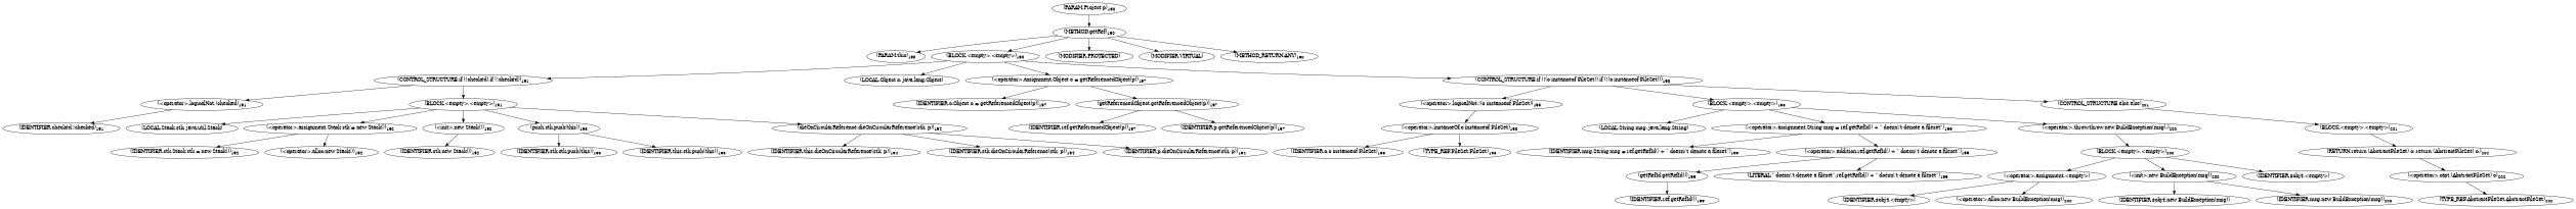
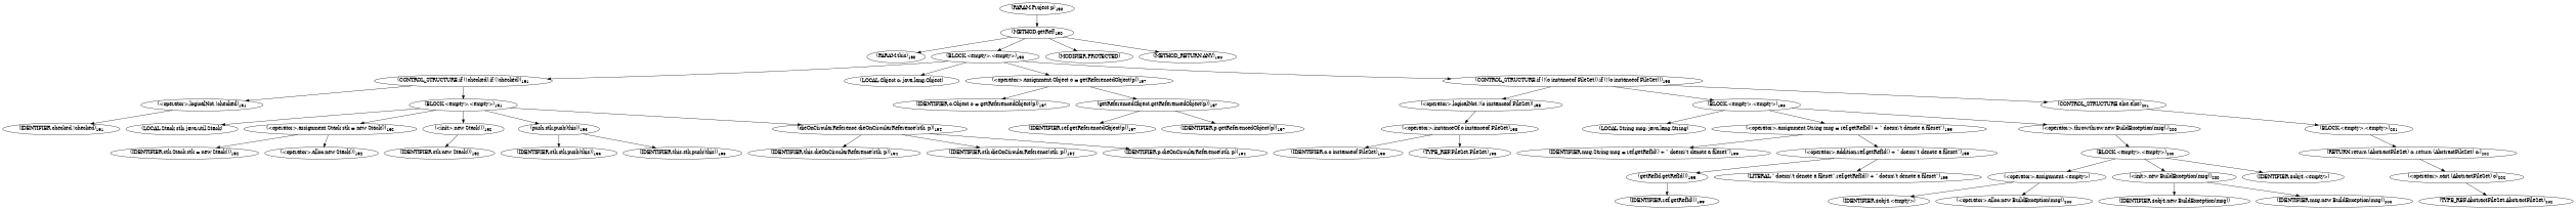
  digraph {
    n1 [label=<(METHOD,getRef)<SUB>190</SUB>>]
    n2 [label=<(PARAM,this)<SUB>190</SUB>>]
    n3 [label=<(BLOCK,&lt;empty&gt;,&lt;empty&gt;)<SUB>190</SUB>>]
    n4 [label=<(MODIFIER,PROTECTED)>]
-   n5 [label=<(MODIFIER,VIRTUAL)>]
    n6 [label=<(METHOD_RETURN,ANY)<SUB>190</SUB>>]
    n7 [label=<(PARAM,Project p)<SUB>190</SUB>>]
    n8 [label=<(CONTROL_STRUCTURE,if (!checked),if (!checked))<SUB>191</SUB>>]
    n9 [label=<(LOCAL,Object o: java.lang.Object)>]
    n10 [label=<(&lt;operator&gt;.assignment,Object o = getReferencedObject(p))<SUB>197</SUB>>]
    n11 [label=<(CONTROL_STRUCTURE,if (!(o instanceof FileSet)),if (!(o instanceof FileSet)))<SUB>198</SUB>>]
    n12 [label=<(&lt;operator&gt;.logicalNot,!checked)<SUB>191</SUB>>]
    n13 [label=<(BLOCK,&lt;empty&gt;,&lt;empty&gt;)<SUB>191</SUB>>]
    n14 [label=<(IDENTIFIER,o,Object o = getReferencedObject(p))<SUB>197</SUB>>]
    n15 [label=<(getReferencedObject,getReferencedObject(p))<SUB>197</SUB>>]
    n16 [label=<(&lt;operator&gt;.logicalNot,!(o instanceof FileSet))<SUB>198</SUB>>]
    n17 [label=<(BLOCK,&lt;empty&gt;,&lt;empty&gt;)<SUB>198</SUB>>]
    n18 [label=<(CONTROL_STRUCTURE,else,else)<SUB>201</SUB>>]
    n19 [label=<(IDENTIFIER,checked,!checked)<SUB>191</SUB>>]
    n20 [label=<(LOCAL,Stack stk: java.util.Stack)>]
    n21 [label=<(&lt;operator&gt;.assignment,Stack stk = new Stack())<SUB>192</SUB>>]
    n22 [label=<(&lt;init&gt;,new Stack())<SUB>192</SUB>>]
    n23 [label=<(push,stk.push(this))<SUB>193</SUB>>]
    n24 [label=<(dieOnCircularReference,dieOnCircularReference(stk, p))<SUB>194</SUB>>]
    n25 [label=<(IDENTIFIER,stk,Stack stk = new Stack())<SUB>192</SUB>>]
    n26 [label=<(&lt;operator&gt;.alloc,new Stack())<SUB>192</SUB>>]
    n27 [label=<(IDENTIFIER,stk,new Stack())<SUB>192</SUB>>]
    n28 [label=<(IDENTIFIER,stk,stk.push(this))<SUB>193</SUB>>]
    n29 [label=<(IDENTIFIER,this,stk.push(this))<SUB>193</SUB>>]
    n30 [label=<(IDENTIFIER,this,dieOnCircularReference(stk, p))<SUB>194</SUB>>]
    n31 [label=<(IDENTIFIER,stk,dieOnCircularReference(stk, p))<SUB>194</SUB>>]
    n32 [label=<(IDENTIFIER,p,dieOnCircularReference(stk, p))<SUB>194</SUB>>]
    n33 [label=<(IDENTIFIER,ref,getReferencedObject(p))<SUB>197</SUB>>]
    n34 [label=<(IDENTIFIER,p,getReferencedObject(p))<SUB>197</SUB>>]
    n35 [label=<(&lt;operator&gt;.instanceOf,o instanceof FileSet)<SUB>198</SUB>>]
    n36 [label=<(LOCAL,String msg: java.lang.String)>]
    n37 [label=<(&lt;operator&gt;.assignment,String msg = ref.getRefId() + &quot; doesn\'t denote a fileset&quot;)<SUB>199</SUB>>]
    n38 [label=<(&lt;operator&gt;.throw,throw new BuildException(msg);)<SUB>200</SUB>>]
    n39 [label=<(BLOCK,&lt;empty&gt;,&lt;empty&gt;)<SUB>201</SUB>>]
    n40 [label=<(IDENTIFIER,o,o instanceof FileSet)<SUB>198</SUB>>]
    n41 [label=<(TYPE_REF,FileSet,FileSet)<SUB>198</SUB>>]
    n42 [label=<(IDENTIFIER,msg,String msg = ref.getRefId() + &quot; doesn\'t denote a fileset&quot;)<SUB>199</SUB>>]
    n43 [label=<(&lt;operator&gt;.addition,ref.getRefId() + &quot; doesn\'t denote a fileset&quot;)<SUB>199</SUB>>]
    n44 [label=<(BLOCK,&lt;empty&gt;,&lt;empty&gt;)<SUB>200</SUB>>]
    n45 [label=<(getRefId,getRefId())<SUB>199</SUB>>]
    n46 [label=<(LITERAL,&quot; doesn\'t denote a fileset&quot;,ref.getRefId() + &quot; doesn\'t denote a fileset&quot;)<SUB>199</SUB>>]
    n47 [label=<(IDENTIFIER,ref,getRefId())<SUB>199</SUB>>]
    n48 [label=<(&lt;operator&gt;.assignment,&lt;empty&gt;)>]
    n49 [label=<(&lt;init&gt;,new BuildException(msg))<SUB>200</SUB>>]
    n50 [label=<(IDENTIFIER,$obj4,&lt;empty&gt;)>]
    n51 [label=<(IDENTIFIER,$obj4,&lt;empty&gt;)>]
    n52 [label=<(&lt;operator&gt;.alloc,new BuildException(msg))<SUB>200</SUB>>]
    n53 [label=<(IDENTIFIER,$obj4,new BuildException(msg))>]
    n54 [label=<(IDENTIFIER,msg,new BuildException(msg))<SUB>200</SUB>>]
    n55 [label=<(RETURN,return (AbstractFileSet) o;,return (AbstractFileSet) o;)<SUB>202</SUB>>]
    n56 [label=<(&lt;operator&gt;.cast,(AbstractFileSet) o)<SUB>202</SUB>>]
    n57 [label=<(TYPE_REF,AbstractFileSet,AbstractFileSet)<SUB>202</SUB>>]
    n1 -> n2
    n1 -> n3
    n1 -> n4
-   n1 -> n5
    n1 -> n6
    n3 -> n8
    n3 -> n9
    n3 -> n10
    n3 -> n11
    n7 -> n1
    n8 -> n12
    n8 -> n13
    n10 -> n14
    n10 -> n15
    n11 -> n16
    n11 -> n17
    n11 -> n18
    n12 -> n19
    n13 -> n20
    n13 -> n21
    n13 -> n22
    n13 -> n23
    n13 -> n24
    n15 -> n33
    n15 -> n34
    n16 -> n35
    n17 -> n36
    n17 -> n37
    n17 -> n38
    n18 -> n39
    n21 -> n25
    n21 -> n26
    n22 -> n27
    n23 -> n28
    n23 -> n29
    n24 -> n30
    n24 -> n31
    n24 -> n32
    n35 -> n40
    n35 -> n41
    n37 -> n42
    n37 -> n43
    n38 -> n44
    n39 -> n55
    n43 -> n45
    n43 -> n46
    n44 -> n48
    n44 -> n49
    n44 -> n50
    n45 -> n47
    n48 -> n51
    n48 -> n52
    n49 -> n53
    n49 -> n54
    n55 -> n56
    n56 -> n57
  }
